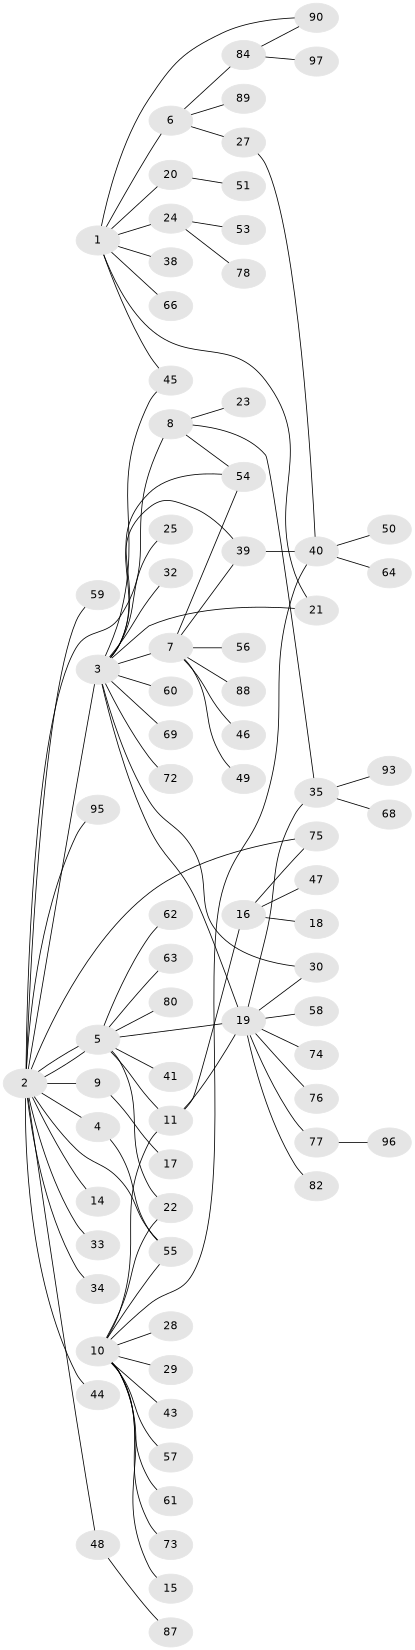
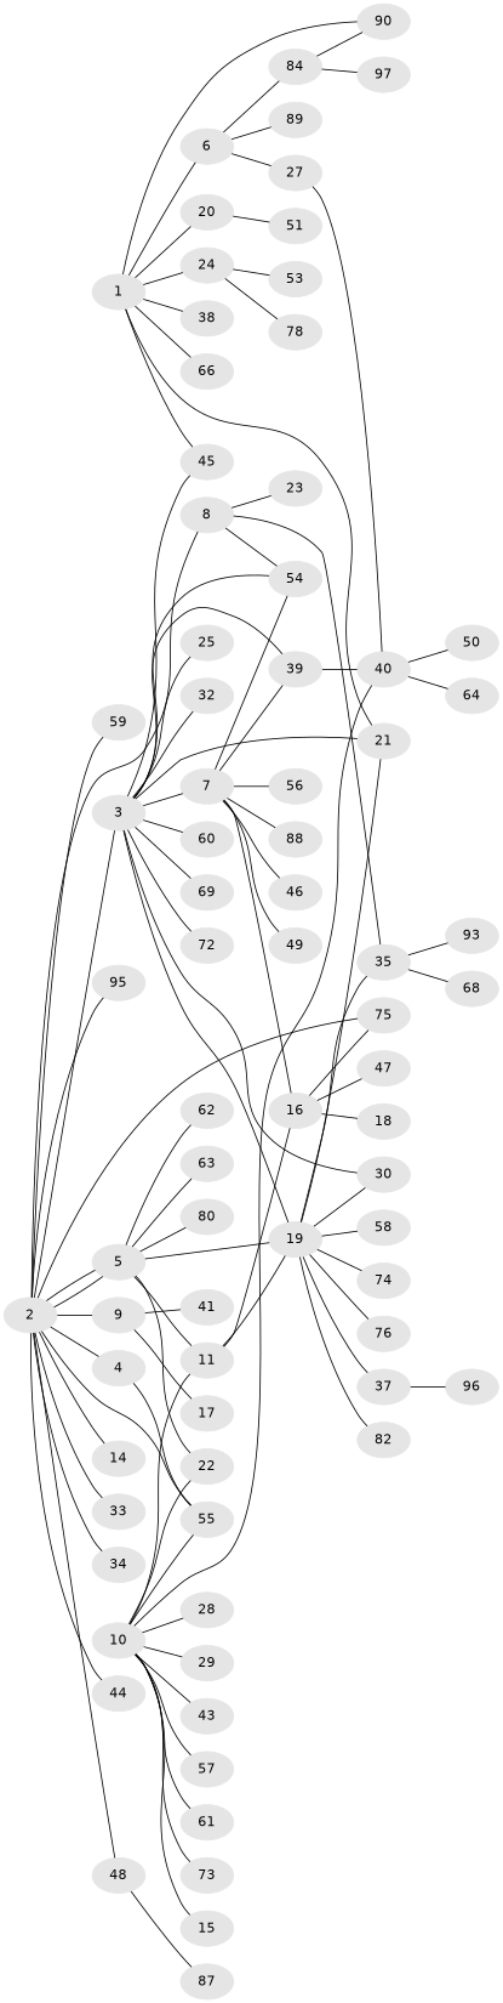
  graph {
    fontname="DejaVu Sans"
    rankdir=LR
    node [color=gray90 fontname="DejaVu Sans" style=filled]
    edge [fontname="DejaVu Sans"]
    1 [super="+36"]
    6 [super="+83"]
    20 [super="+65"]
    21
    24 [super="+70"]
    38
    45
    66
    90 [super="+94"]
    2 [super="+42"]
    3 [super="+79"]
    4
    5 [super="+13"]
    8
    9 [super="+86"]
    14
    33
    34 [super="+85"]
    44
    48
    55
    59
    75
    95
    27
    84
    89
    51
    53
    78
    7 [super="+12"]
    19 [super="+58"]
    25
    30
    32
    39 [super="+81"]
    54
    60
    69
    72
    11
    22 [super="+37"]
    41 [super="+91"]
    62
    63
    80
    23
    35 [super="+67"]
    17 [super="+31"]
    87
    16 [super="+71"]
    46
    49
    56
    88
    n56 [label=58]
    74
    76
-   77
+   77 [label=37]
    82
    40 [super="+92"]
    10 [super="+26"]
    15
    28
    29
    43
    57
    61
    73
    97
    18
    47
    68
    93
    50
    64
    96
    1 -- 6
    1 -- 20
    1 -- 21
    1 -- 24
    1 -- 38
    1 -- 45
    1 -- 66
    1 -- 90
    6 -- 27
    6 -- 84
    6 -- 89
    20 -- 51
    24 -- 53
    24 -- 78
    2 -- 3
    2 -- 4
    2 -- 5
    2 -- 5
    2 -- 8
    2 -- 9
    2 -- 14
    2 -- 33
    2 -- 34
    2 -- 44
    2 -- 48
    2 -- 55
    2 -- 59
    2 -- 75
    2 -- 95
    3 -- 21
    3 -- 45
    3 -- 7
    3 -- 19
    3 -- 25
    3 -- 30
    3 -- 32
    3 -- 39
    3 -- 54
    3 -- 60
    3 -- 69
    3 -- 72
    4 -- 55 [weight=2]
    5 -- 19
    5 -- 11
    5 -- 22
-   5 -- 41
+   9 -- 41
    5 -- 62
    5 -- 63
    5 -- 80
    8 -- 54
    8 -- 23
    8 -- 35
    9 -- 17
    48 -- 87
    27 -- 40
    84 -- 90
    84 -- 97
    7 -- 39
    7 -- 54
+   7 -- 16
    7 -- 46
    7 -- 49
    7 -- 56
    7 -- 88
+   19 -- 21
    19 -- 30
    19 -- 35 [weight=2]
    19 -- n56
    19 -- 74
    19 -- 76
    19 -- 77
    19 -- 82
    39 -- 40
    11 -- 19
    11 -- 16
    35 -- 68
    35 -- 93
    16 -- 75
    16 -- 18
    16 -- 47
    77 -- 96
    40 -- 50
    40 -- 64
    10 -- 55
    10 -- 11
    10 -- 22
    10 -- 40
    10 -- 15
    10 -- 28
    10 -- 29
    10 -- 43
    10 -- 57
    10 -- 61
    10 -- 73
  }
